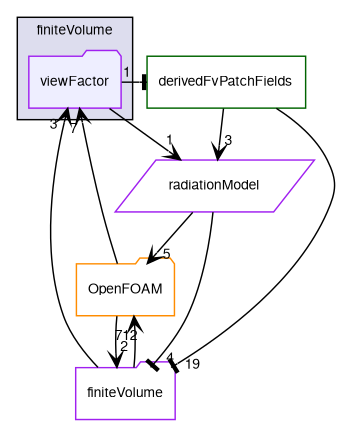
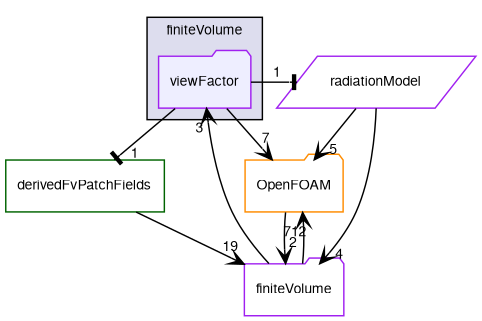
  digraph {
    compound=true
    node [color=purple fontname=FreeSans fontsize=10 shape=folder]
    edge [arrowhead=vee headlabel=1 labeldistance=1.5 labelfontname=FreeSans labelfontsize=10]
    n1 [fillcolor="#eeeeff" label=viewFactor pencolor=black style=filled]
    n2 [label=radiationModel shape=parallelogram]
    n3 [color=darkorange label=OpenFOAM]
    n4 [color=darkgreen label=derivedFvPatchFields shape=box]
    n5 [label=finiteVolume]
    subgraph cluster_1 {
      bgcolor="#ddddee"
      fontname=FreeSans
      fontsize=10
      label=finiteVolume
      pencolor=black
      n1
    }
-   n1 -> n2
-   n3 -> n1 [headlabel=7]
+   n1 -> n2 [arrowhead=tee]
+   n1 -> n3 [headlabel=7]
    n1 -> n4 [arrowhead=tee]
    n2 -> n3 [headlabel=5]
-   n2 -> n5 [arrowhead=tee headlabel=4]
+   n2 -> n5 [headlabel=4]
    n3 -> n5 [headlabel=2]
-   n4 -> n2 [headlabel=3]
-   n4 -> n5 [arrowhead=tee headlabel=19]
+   n4 -> n5 [headlabel=19]
    n5 -> n1 [headlabel=3]
    n5 -> n3 [headlabel=712]
  }
